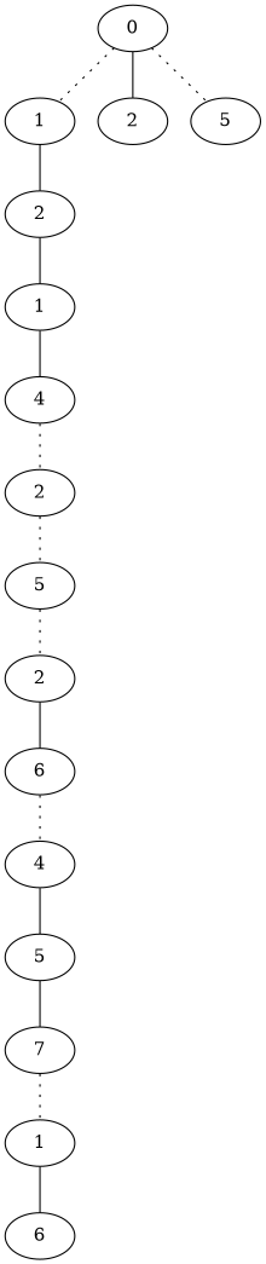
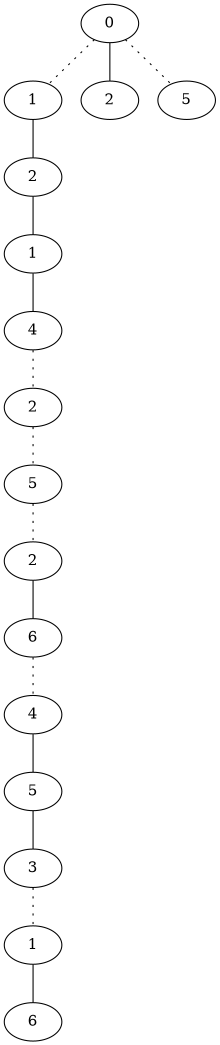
  graph {
    n1 [label=0]
    n2 [label=1]
    n3 [label=2]
    n4 [label=5]
    n5 [label=2]
    n6 [label=1]
    n7 [label=4]
    n8 [label=2]
    n9 [label=5]
    n10 [label=2]
    n11 [label=6]
    n12 [label=4]
    n13 [label=5]
-   n14 [label=7]
+   n14 [label=3]
    n15 [label=1]
    n16 [label=6]
    n1 -- n2 [style=dotted]
    n1 -- n3
    n1 -- n4 [style=dotted]
    n2 -- n5
    n5 -- n6
    n6 -- n7
    n7 -- n8 [style=dotted]
    n8 -- n9 [style=dotted]
    n9 -- n10 [style=dotted]
    n10 -- n11
    n11 -- n12 [style=dotted]
    n12 -- n13
    n13 -- n14
    n14 -- n15 [style=dotted]
    n15 -- n16
  }
